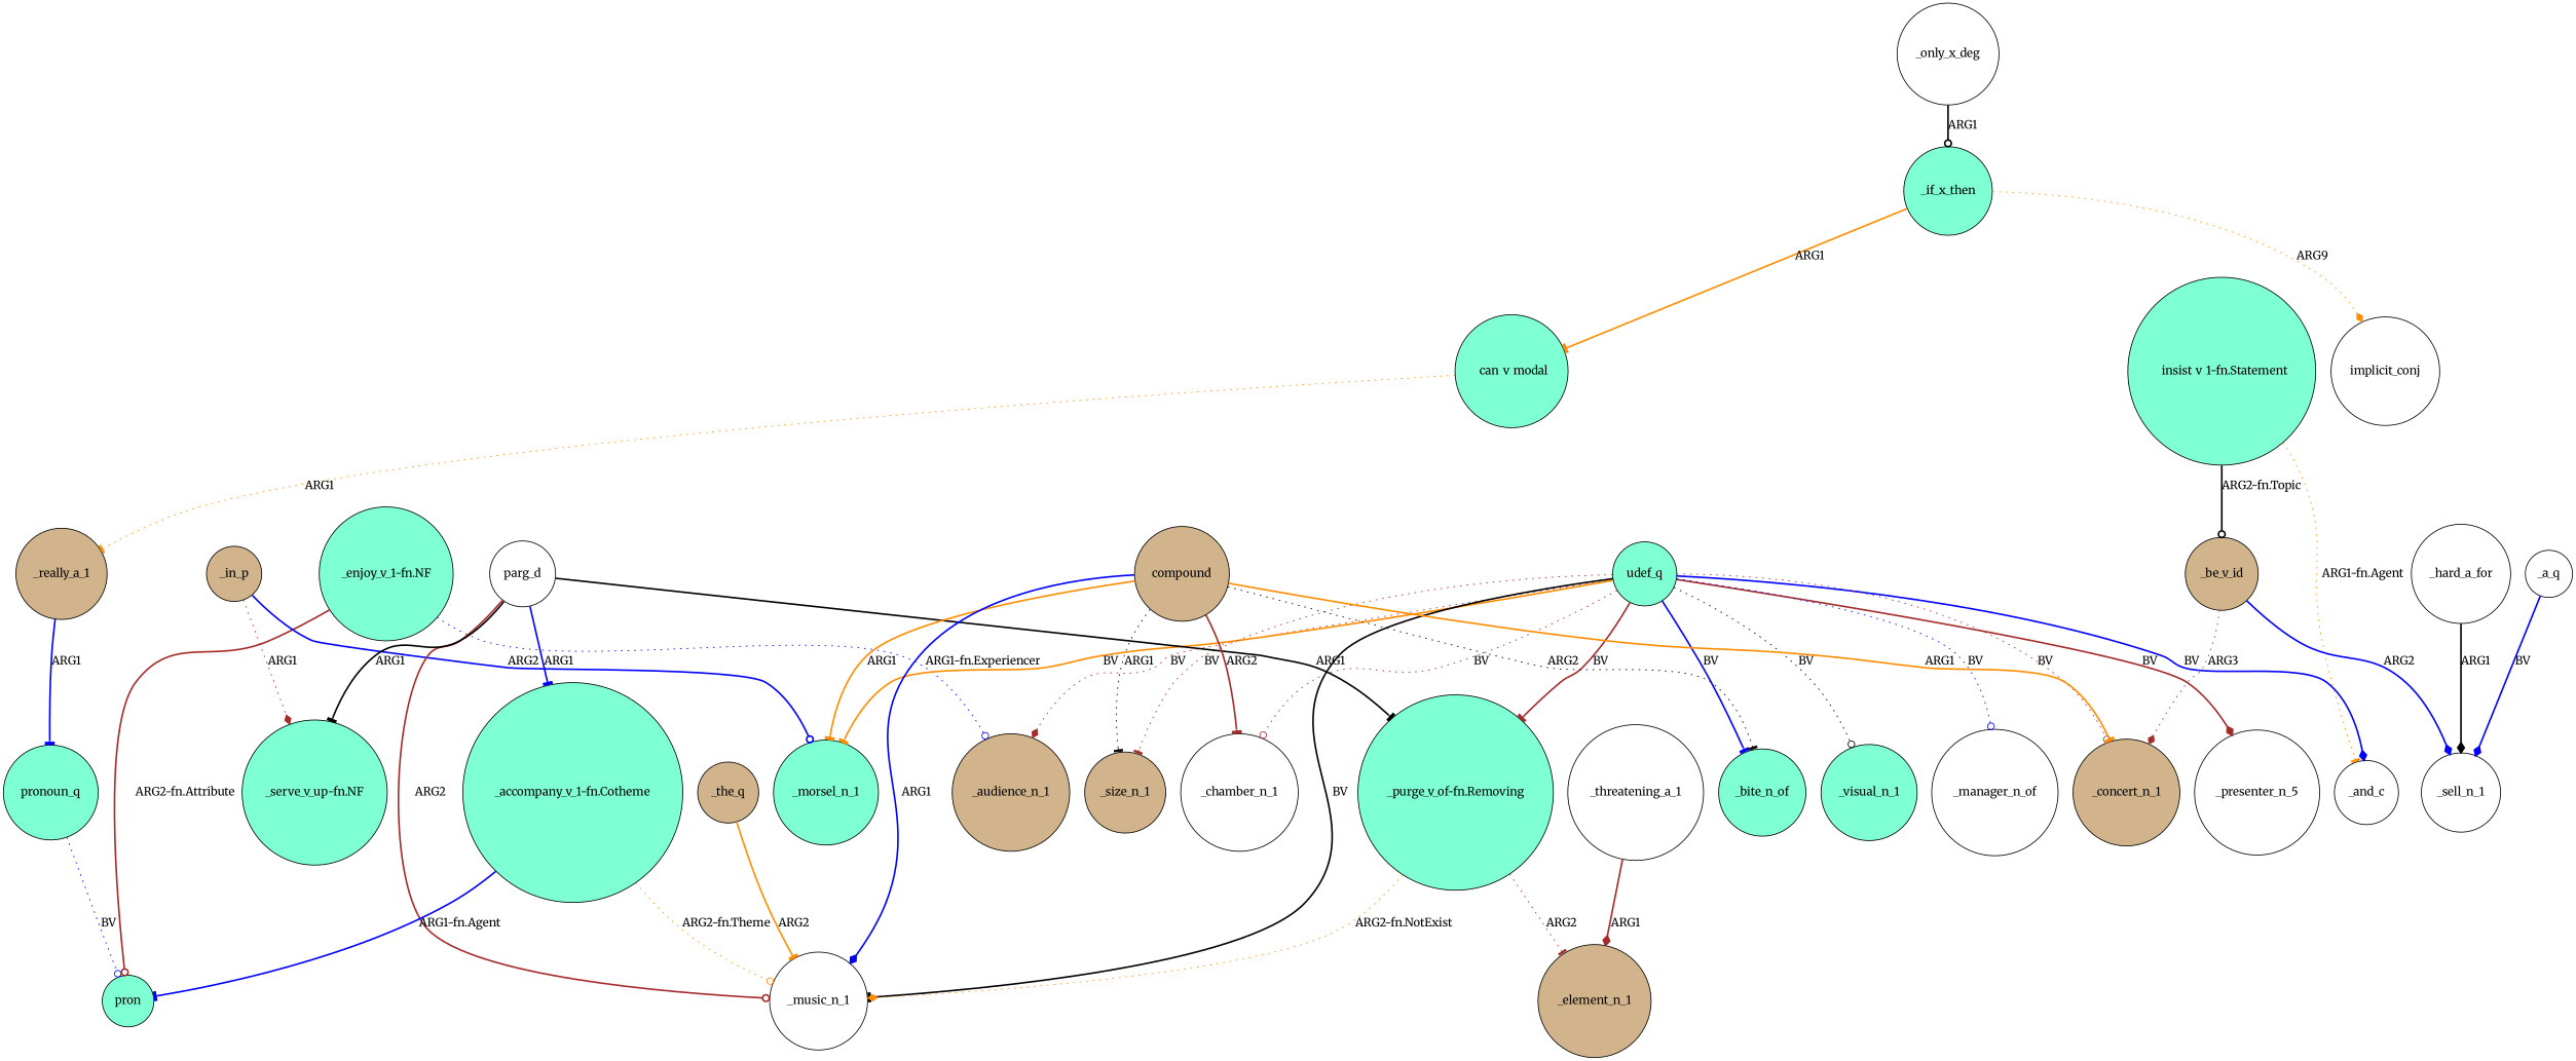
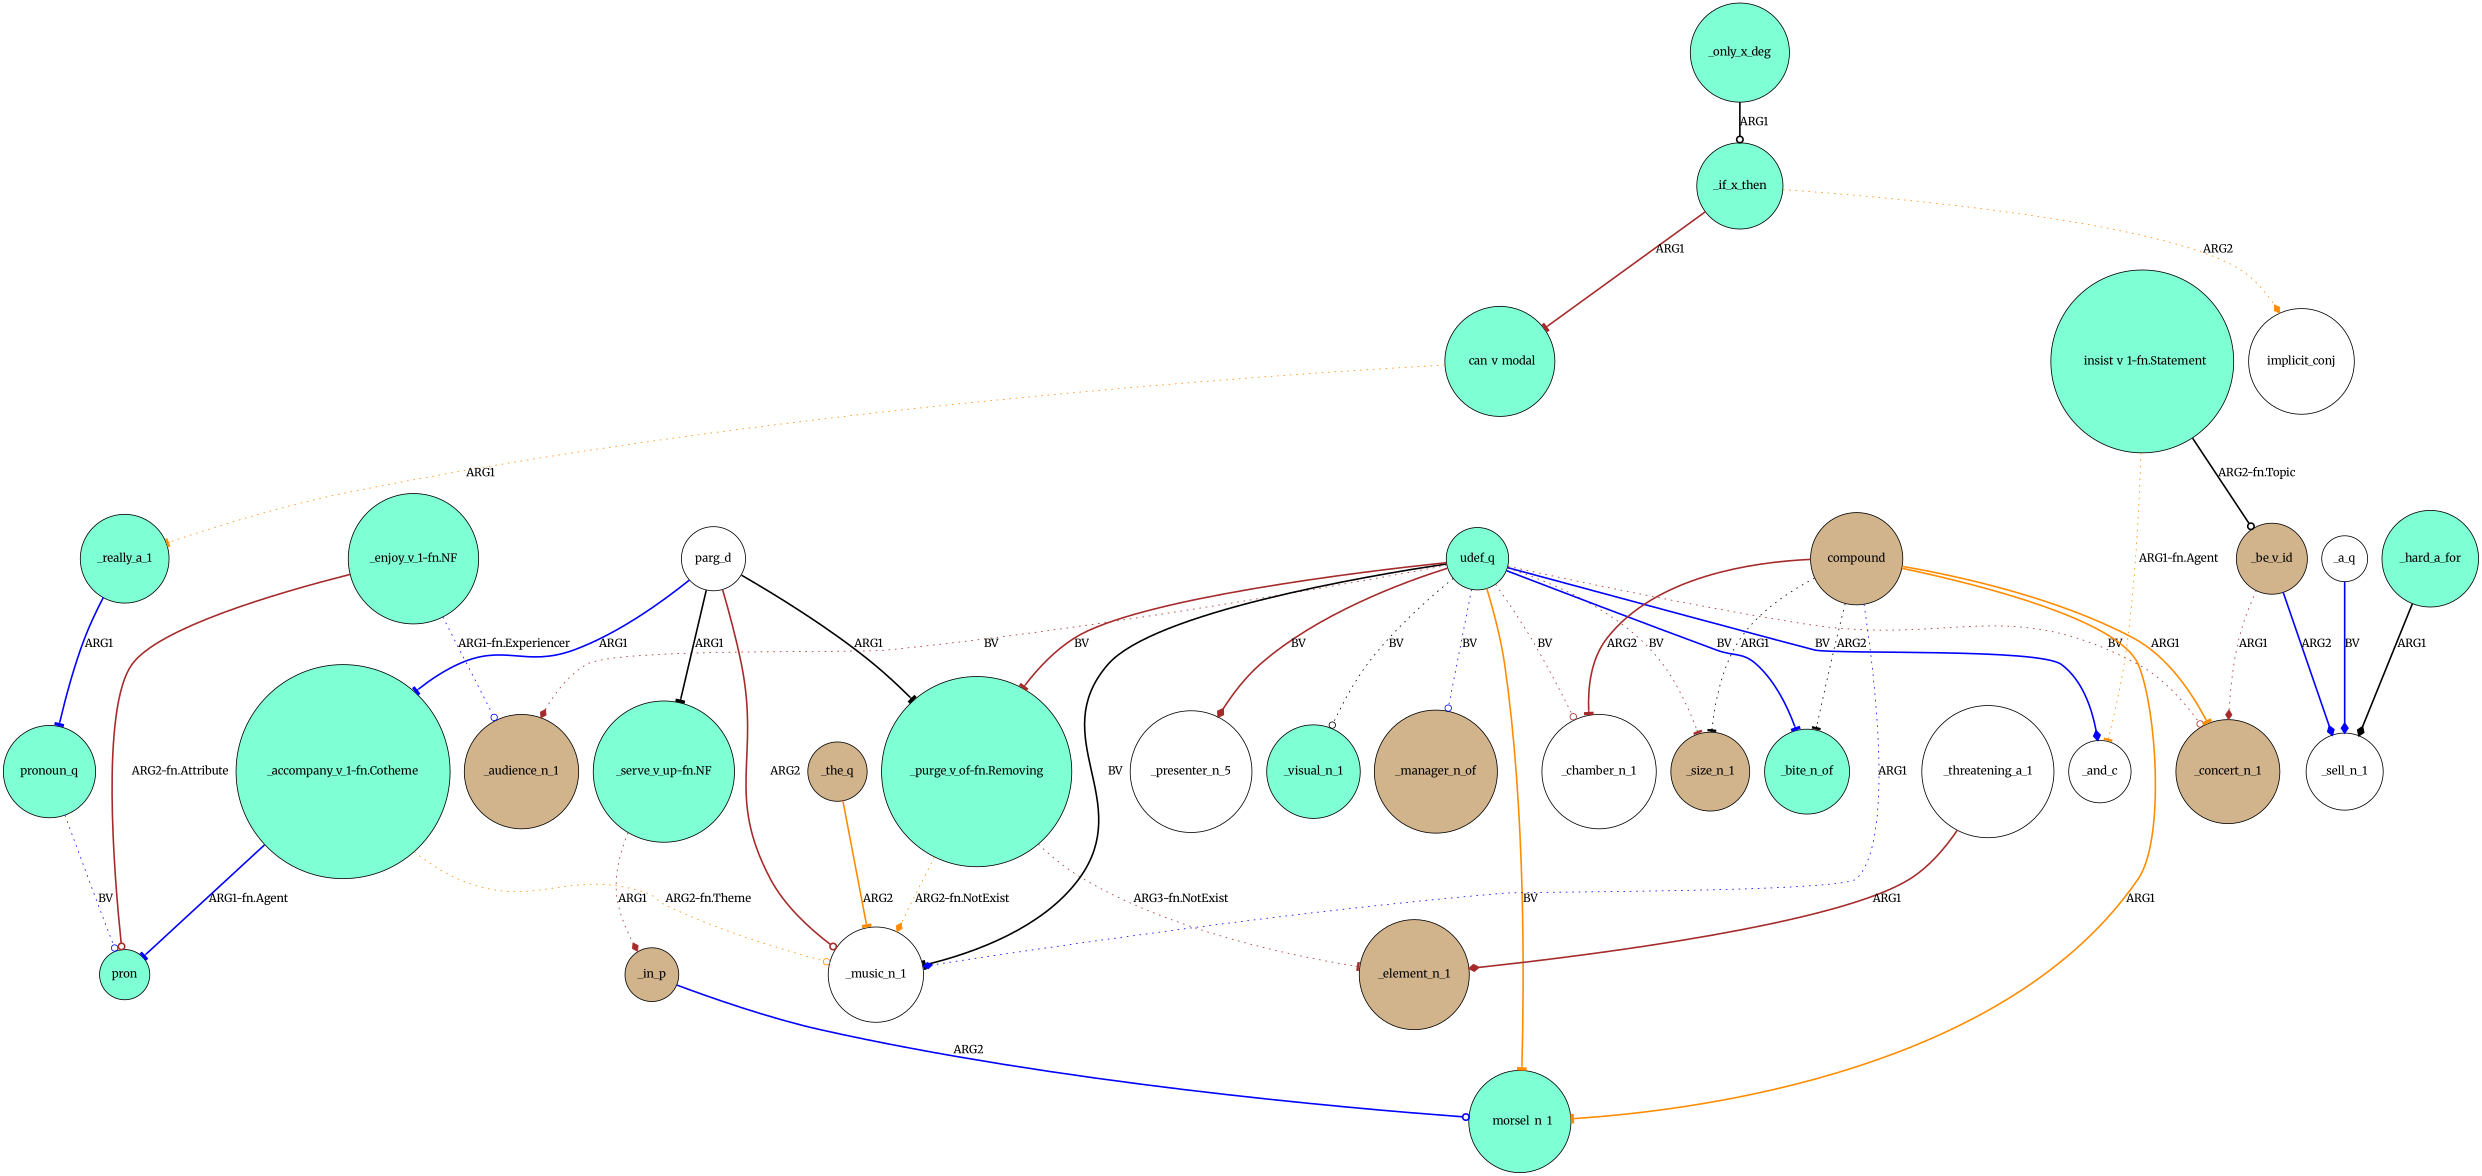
  digraph {
    fontname=Merriweather
    node [fillcolor=aquamarine fontname=Merriweather shape=circle style=filled]
    edge [arrowhead=tee color=brown fontname=Merriweather style=bold]
-   _really_a_1 [fillcolor=tan]
+   _really_a_1
    pronoun_q
    _audience_n_1 [fillcolor=tan]
    "_enjoy_v_1-fn.NF"
    pron
    udef_q
    _morsel_n_1
    _and_c [fillcolor=white]
    _size_n_1 [fillcolor=tan]
    _music_n_1 [fillcolor=white]
    _chamber_n_1 [fillcolor=white]
    _concert_n_1 [fillcolor=tan]
    _bite_n_of
    n14 [fillcolor=white label=_presenter_n_5]
    _visual_n_1
-   _manager_n_of [fillcolor=white]
+   _manager_n_of [fillcolor=tan]
    "_purge_v_of-fn.Removing"
    _element_n_1 [fillcolor=tan]
    _in_p [fillcolor=tan]
    "_serve_v_up-fn.NF"
    parg_d [fillcolor=white]
    "_accompany_v_1-fn.Cotheme"
    "_insist_v_1-fn.Statement"
    _be_v_id [fillcolor=tan]
    _sell_n_1 [fillcolor=white]
    _a_q [fillcolor=white]
-   _only_x_deg [fillcolor=white]
+   _only_x_deg
    _if_x_then
    _can_v_modal
    implicit_conj [fillcolor=white]
    compound [fillcolor=tan]
-   _hard_a_for [fillcolor=white]
+   _hard_a_for
    _the_q [fillcolor=tan]
    _threatening_a_1 [fillcolor=white]
    _really_a_1 -> pronoun_q [color=blue label=ARG1]
    pronoun_q -> pron [arrowhead=odot color=blue label=BV style=dotted]
    "_enjoy_v_1-fn.NF" -> _audience_n_1 [arrowhead=odot color=blue label="ARG1-fn.Experiencer" style=dotted]
    "_enjoy_v_1-fn.NF" -> pron [arrowhead=odot label="ARG2-fn.Attribute"]
    udef_q -> _audience_n_1 [arrowhead=diamond label=BV style=dotted]
    udef_q -> _morsel_n_1 [color=darkorange label=BV]
    udef_q -> _and_c [arrowhead=diamond color=blue label=BV]
    udef_q -> _size_n_1 [label=BV style=dotted]
    udef_q -> _music_n_1 [color=black label=BV]
    udef_q -> _chamber_n_1 [arrowhead=odot label=BV style=dotted]
    udef_q -> _concert_n_1 [arrowhead=odot label=BV style=dotted]
    udef_q -> _bite_n_of [color=blue label=BV]
    udef_q -> n14 [arrowhead=diamond label=BV]
    udef_q -> _visual_n_1 [arrowhead=odot color=black label=BV style=dotted]
    udef_q -> _manager_n_of [arrowhead=odot color=blue label=BV style=dotted]
    udef_q -> "_purge_v_of-fn.Removing" [label=BV]
    "_purge_v_of-fn.Removing" -> _music_n_1 [arrowhead=diamond color=darkorange label="ARG2-fn.NotExist" style=dotted]
-   "_purge_v_of-fn.Removing" -> _element_n_1 [label=ARG2 style=dotted]
+   "_purge_v_of-fn.Removing" -> _element_n_1 [label="ARG3-fn.NotExist" style=dotted]
    _in_p -> _morsel_n_1 [arrowhead=odot color=blue label=ARG2]
-   _in_p -> "_serve_v_up-fn.NF" [arrowhead=diamond label=ARG1 style=dotted]
+   "_serve_v_up-fn.NF" -> _in_p [arrowhead=diamond label=ARG1 style=dotted]
    parg_d -> _music_n_1 [arrowhead=odot label=ARG2]
    parg_d -> "_purge_v_of-fn.Removing" [color=black label=ARG1]
    parg_d -> "_serve_v_up-fn.NF" [color=black label=ARG1]
    parg_d -> "_accompany_v_1-fn.Cotheme" [color=blue label=ARG1]
    "_accompany_v_1-fn.Cotheme" -> pron [color=blue label="ARG1-fn.Agent"]
    "_accompany_v_1-fn.Cotheme" -> _music_n_1 [arrowhead=odot color=darkorange label="ARG2-fn.Theme" style=dotted]
    "_insist_v_1-fn.Statement" -> _and_c [color=darkorange label="ARG1-fn.Agent" style=dotted]
    "_insist_v_1-fn.Statement" -> _be_v_id [arrowhead=odot color=black label="ARG2-fn.Topic"]
-   _be_v_id -> _concert_n_1 [arrowhead=diamond label=ARG3 style=dotted]
+   _be_v_id -> _concert_n_1 [arrowhead=diamond label=ARG1 style=dotted]
    _be_v_id -> _sell_n_1 [arrowhead=diamond color=blue label=ARG2]
    _a_q -> _sell_n_1 [arrowhead=diamond color=blue label=BV]
    _only_x_deg -> _if_x_then [arrowhead=odot color=black label=ARG1]
-   _if_x_then -> _can_v_modal [color=darkorange label=ARG1]
-   _if_x_then -> implicit_conj [arrowhead=diamond color=darkorange label=ARG9 style=dotted]
+   _if_x_then -> _can_v_modal [label=ARG1]
+   _if_x_then -> implicit_conj [arrowhead=diamond color=darkorange label=ARG2 style=dotted]
    _can_v_modal -> _really_a_1 [color=darkorange label=ARG1 style=dotted]
    compound -> _morsel_n_1 [color=darkorange label=ARG1]
    compound -> _size_n_1 [color=black label=ARG1 style=dotted]
-   compound -> _music_n_1 [arrowhead=diamond color=blue label=ARG1]
+   compound -> _music_n_1 [arrowhead=diamond color=blue label=ARG1 style=dotted]
    compound -> _chamber_n_1 [label=ARG2]
    compound -> _concert_n_1 [color=darkorange label=ARG1]
    compound -> _bite_n_of [color=black label=ARG2 style=dotted]
    _hard_a_for -> _sell_n_1 [arrowhead=diamond color=black label=ARG1]
    _the_q -> _music_n_1 [color=darkorange label=ARG2]
    _threatening_a_1 -> _element_n_1 [arrowhead=diamond label=ARG1]
  }
